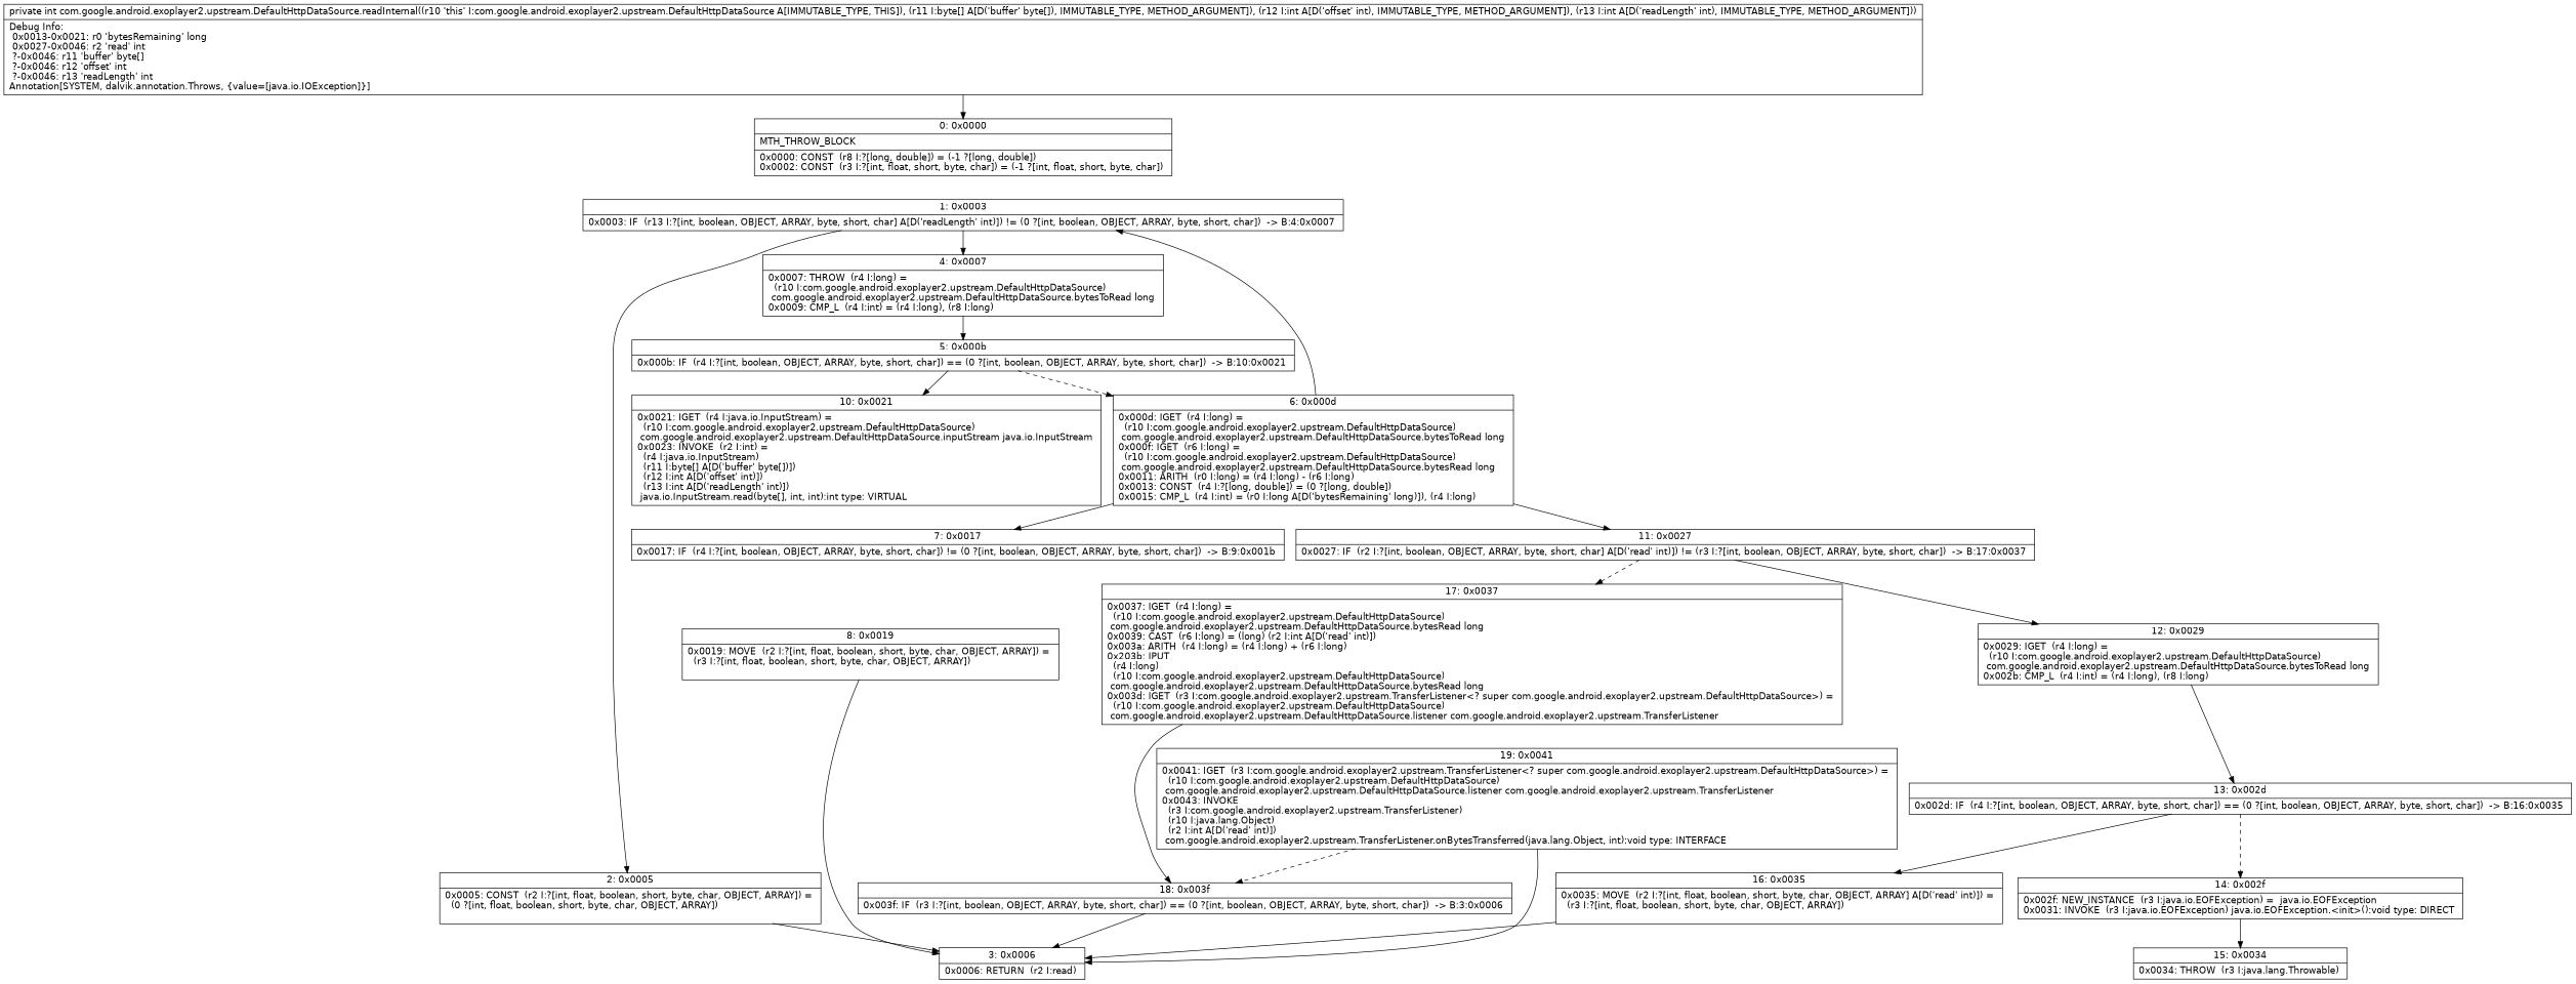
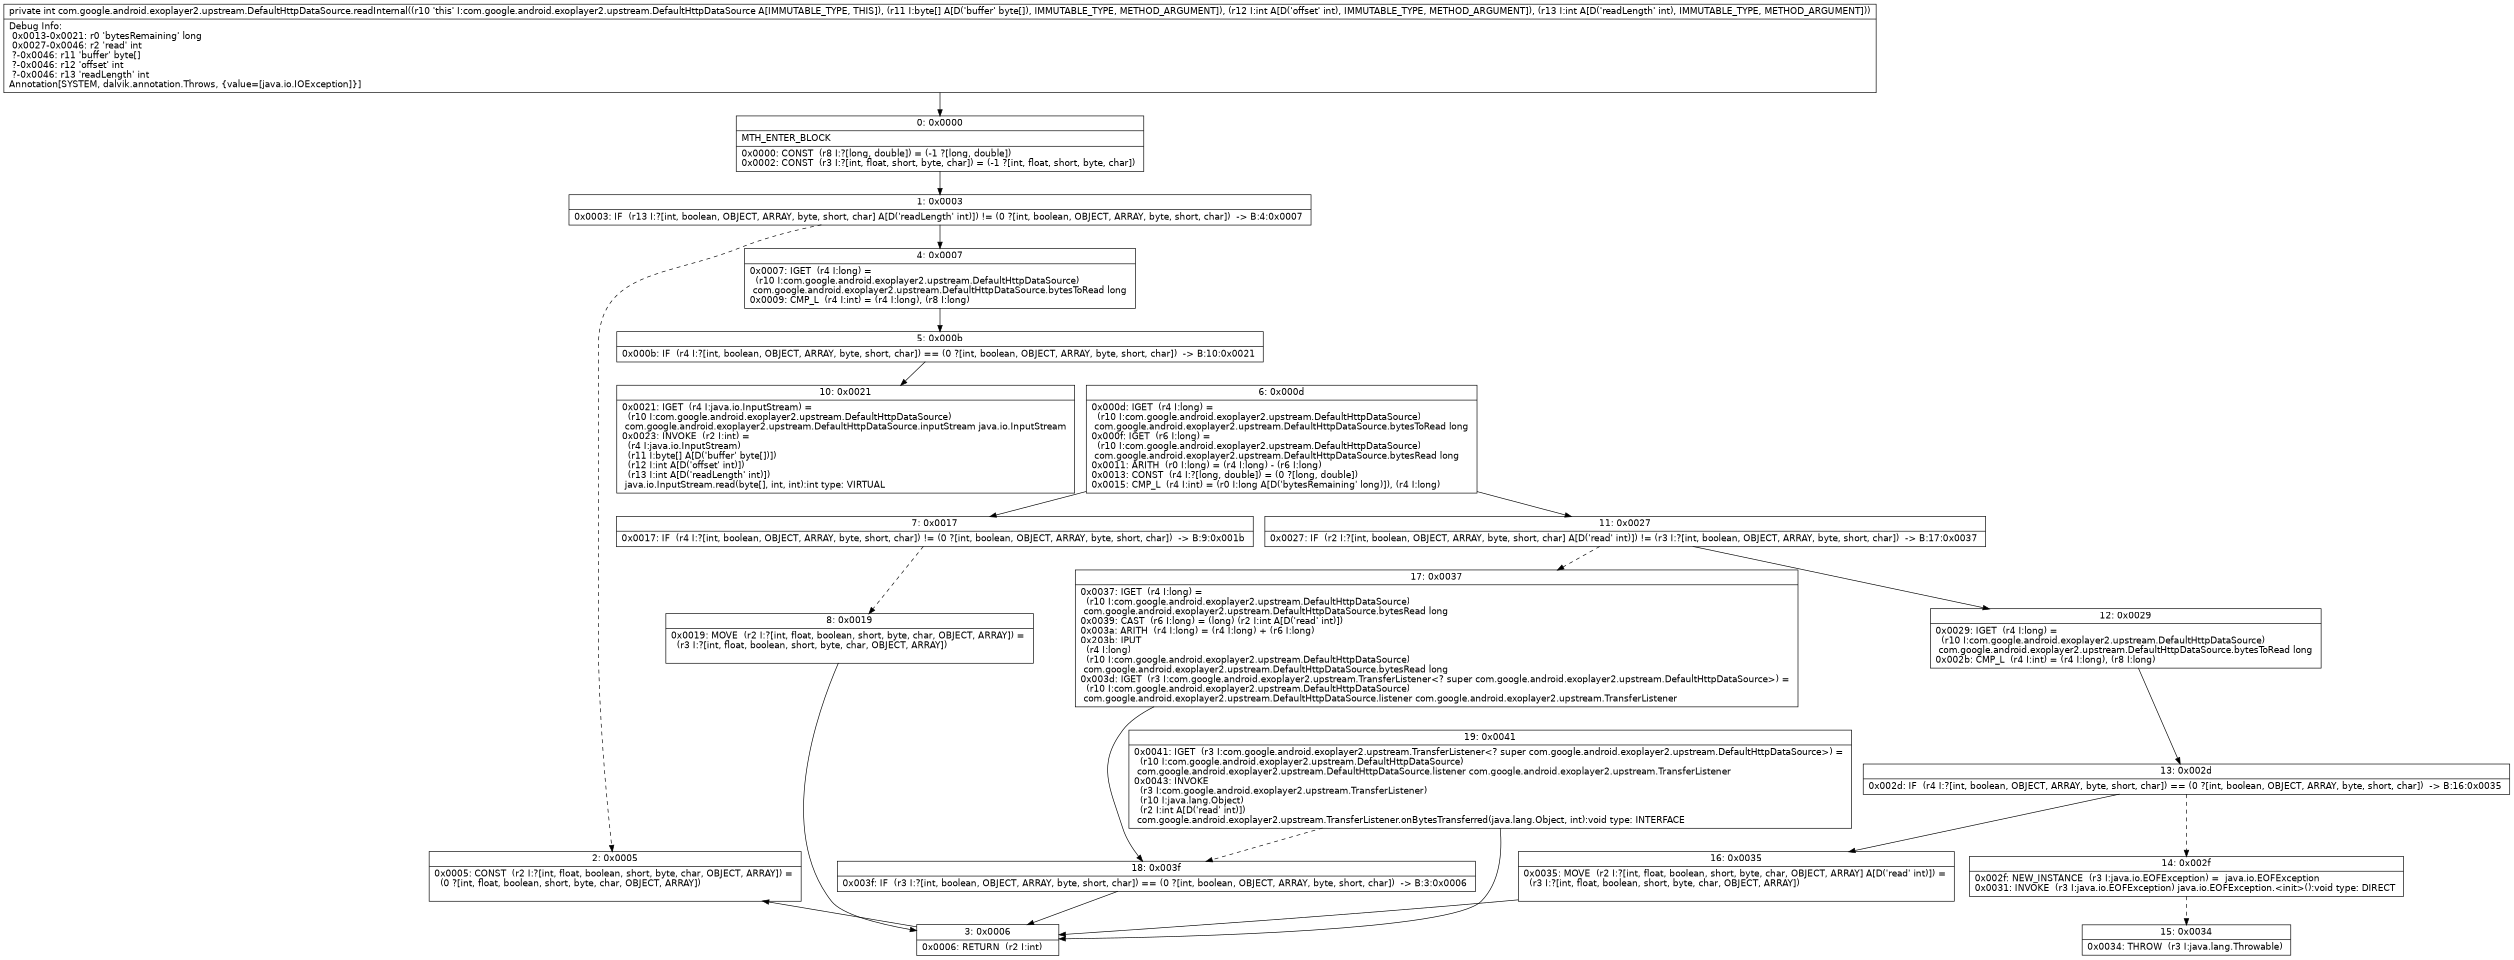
  digraph {
    fontname="DejaVu Sans"
    node [fontname="DejaVu Sans" shape=record]
    edge [fontname="DejaVu Sans"]
-   n1 [label="{0\:\ 0x0000|MTH_THROW_BLOCK\l|0x0000: CONST  (r8 I:?[long, double]) = (\-1 ?[long, double]) \l0x0002: CONST  (r3 I:?[int, float, short, byte, char]) = (\-1 ?[int, float, short, byte, char]) \l}"]
+   n1 [label="{0\:\ 0x0000|MTH_ENTER_BLOCK\l|0x0000: CONST  (r8 I:?[long, double]) = (\-1 ?[long, double]) \l0x0002: CONST  (r3 I:?[int, float, short, byte, char]) = (\-1 ?[int, float, short, byte, char]) \l}"]
    n2 [label="{1\:\ 0x0003|0x0003: IF  (r13 I:?[int, boolean, OBJECT, ARRAY, byte, short, char] A[D('readLength' int)]) != (0 ?[int, boolean, OBJECT, ARRAY, byte, short, char])  \-\> B:4:0x0007 \l}"]
    n3 [label="{2\:\ 0x0005|0x0005: CONST  (r2 I:?[int, float, boolean, short, byte, char, OBJECT, ARRAY]) = \l  (0 ?[int, float, boolean, short, byte, char, OBJECT, ARRAY])\l \l}"]
-   n4 [label="{4\:\ 0x0007|0x0007: THROW  (r4 I:long) = \l  (r10 I:com.google.android.exoplayer2.upstream.DefaultHttpDataSource)\l com.google.android.exoplayer2.upstream.DefaultHttpDataSource.bytesToRead long \l0x0009: CMP_L  (r4 I:int) = (r4 I:long), (r8 I:long) \l}"]
-   n5 [label="{3\:\ 0x0006|0x0006: RETURN  (r2 I:read) \l}"]
+   n4 [label="{4\:\ 0x0007|0x0007: IGET  (r4 I:long) = \l  (r10 I:com.google.android.exoplayer2.upstream.DefaultHttpDataSource)\l com.google.android.exoplayer2.upstream.DefaultHttpDataSource.bytesToRead long \l0x0009: CMP_L  (r4 I:int) = (r4 I:long), (r8 I:long) \l}"]
+   n5 [label="{3\:\ 0x0006|0x0006: RETURN  (r2 I:int) \l}"]
    n6 [label="{5\:\ 0x000b|0x000b: IF  (r4 I:?[int, boolean, OBJECT, ARRAY, byte, short, char]) == (0 ?[int, boolean, OBJECT, ARRAY, byte, short, char])  \-\> B:10:0x0021 \l}"]
    n7 [label="{6\:\ 0x000d|0x000d: IGET  (r4 I:long) = \l  (r10 I:com.google.android.exoplayer2.upstream.DefaultHttpDataSource)\l com.google.android.exoplayer2.upstream.DefaultHttpDataSource.bytesToRead long \l0x000f: IGET  (r6 I:long) = \l  (r10 I:com.google.android.exoplayer2.upstream.DefaultHttpDataSource)\l com.google.android.exoplayer2.upstream.DefaultHttpDataSource.bytesRead long \l0x0011: ARITH  (r0 I:long) = (r4 I:long) \- (r6 I:long) \l0x0013: CONST  (r4 I:?[long, double]) = (0 ?[long, double]) \l0x0015: CMP_L  (r4 I:int) = (r0 I:long A[D('bytesRemaining' long)]), (r4 I:long) \l}"]
    n8 [label="{10\:\ 0x0021|0x0021: IGET  (r4 I:java.io.InputStream) = \l  (r10 I:com.google.android.exoplayer2.upstream.DefaultHttpDataSource)\l com.google.android.exoplayer2.upstream.DefaultHttpDataSource.inputStream java.io.InputStream \l0x0023: INVOKE  (r2 I:int) = \l  (r4 I:java.io.InputStream)\l  (r11 I:byte[] A[D('buffer' byte[])])\l  (r12 I:int A[D('offset' int)])\l  (r13 I:int A[D('readLength' int)])\l java.io.InputStream.read(byte[], int, int):int type: VIRTUAL \l}"]
    n9 [label="{7\:\ 0x0017|0x0017: IF  (r4 I:?[int, boolean, OBJECT, ARRAY, byte, short, char]) != (0 ?[int, boolean, OBJECT, ARRAY, byte, short, char])  \-\> B:9:0x001b \l}"]
    n10 [label="{11\:\ 0x0027|0x0027: IF  (r2 I:?[int, boolean, OBJECT, ARRAY, byte, short, char] A[D('read' int)]) != (r3 I:?[int, boolean, OBJECT, ARRAY, byte, short, char])  \-\> B:17:0x0037 \l}"]
    n11 [label="{8\:\ 0x0019|0x0019: MOVE  (r2 I:?[int, float, boolean, short, byte, char, OBJECT, ARRAY]) = \l  (r3 I:?[int, float, boolean, short, byte, char, OBJECT, ARRAY])\l \l}"]
    n12 [label="{12\:\ 0x0029|0x0029: IGET  (r4 I:long) = \l  (r10 I:com.google.android.exoplayer2.upstream.DefaultHttpDataSource)\l com.google.android.exoplayer2.upstream.DefaultHttpDataSource.bytesToRead long \l0x002b: CMP_L  (r4 I:int) = (r4 I:long), (r8 I:long) \l}"]
    n13 [label="{17\:\ 0x0037|0x0037: IGET  (r4 I:long) = \l  (r10 I:com.google.android.exoplayer2.upstream.DefaultHttpDataSource)\l com.google.android.exoplayer2.upstream.DefaultHttpDataSource.bytesRead long \l0x0039: CAST  (r6 I:long) = (long) (r2 I:int A[D('read' int)]) \l0x003a: ARITH  (r4 I:long) = (r4 I:long) + (r6 I:long) \l0x203b: IPUT  \l  (r4 I:long)\l  (r10 I:com.google.android.exoplayer2.upstream.DefaultHttpDataSource)\l com.google.android.exoplayer2.upstream.DefaultHttpDataSource.bytesRead long \l0x003d: IGET  (r3 I:com.google.android.exoplayer2.upstream.TransferListener\<? super com.google.android.exoplayer2.upstream.DefaultHttpDataSource\>) = \l  (r10 I:com.google.android.exoplayer2.upstream.DefaultHttpDataSource)\l com.google.android.exoplayer2.upstream.DefaultHttpDataSource.listener com.google.android.exoplayer2.upstream.TransferListener \l}"]
    n14 [label="{13\:\ 0x002d|0x002d: IF  (r4 I:?[int, boolean, OBJECT, ARRAY, byte, short, char]) == (0 ?[int, boolean, OBJECT, ARRAY, byte, short, char])  \-\> B:16:0x0035 \l}"]
    n15 [label="{18\:\ 0x003f|0x003f: IF  (r3 I:?[int, boolean, OBJECT, ARRAY, byte, short, char]) == (0 ?[int, boolean, OBJECT, ARRAY, byte, short, char])  \-\> B:3:0x0006 \l}"]
    n16 [label="{14\:\ 0x002f|0x002f: NEW_INSTANCE  (r3 I:java.io.EOFException) =  java.io.EOFException \l0x0031: INVOKE  (r3 I:java.io.EOFException) java.io.EOFException.\<init\>():void type: DIRECT \l}"]
    n17 [label="{16\:\ 0x0035|0x0035: MOVE  (r2 I:?[int, float, boolean, short, byte, char, OBJECT, ARRAY] A[D('read' int)]) = \l  (r3 I:?[int, float, boolean, short, byte, char, OBJECT, ARRAY])\l \l}"]
    n18 [label="{15\:\ 0x0034|0x0034: THROW  (r3 I:java.lang.Throwable) \l}"]
    n19 [label="{19\:\ 0x0041|0x0041: IGET  (r3 I:com.google.android.exoplayer2.upstream.TransferListener\<? super com.google.android.exoplayer2.upstream.DefaultHttpDataSource\>) = \l  (r10 I:com.google.android.exoplayer2.upstream.DefaultHttpDataSource)\l com.google.android.exoplayer2.upstream.DefaultHttpDataSource.listener com.google.android.exoplayer2.upstream.TransferListener \l0x0043: INVOKE  \l  (r3 I:com.google.android.exoplayer2.upstream.TransferListener)\l  (r10 I:java.lang.Object)\l  (r2 I:int A[D('read' int)])\l com.google.android.exoplayer2.upstream.TransferListener.onBytesTransferred(java.lang.Object, int):void type: INTERFACE \l}"]
    n20 [label="{private int com.google.android.exoplayer2.upstream.DefaultHttpDataSource.readInternal((r10 'this' I:com.google.android.exoplayer2.upstream.DefaultHttpDataSource A[IMMUTABLE_TYPE, THIS]), (r11 I:byte[] A[D('buffer' byte[]), IMMUTABLE_TYPE, METHOD_ARGUMENT]), (r12 I:int A[D('offset' int), IMMUTABLE_TYPE, METHOD_ARGUMENT]), (r13 I:int A[D('readLength' int), IMMUTABLE_TYPE, METHOD_ARGUMENT]))  | Debug Info:\l  0x0013\-0x0021: r0 'bytesRemaining' long\l  0x0027\-0x0046: r2 'read' int\l  ?\-0x0046: r11 'buffer' byte[]\l  ?\-0x0046: r12 'offset' int\l  ?\-0x0046: r13 'readLength' int\lAnnotation[SYSTEM, dalvik.annotation.Throws, \{value=[java.io.IOException]\}]\l}"]
-   n7 -> n2
-   n2 -> n3 [style=solid]
+   n1 -> n2
+   n2 -> n3 [style=dashed]
    n2 -> n4
-   n3 -> n5
+   n5 -> n3
    n4 -> n6
-   n6 -> n7 [style=dashed]
    n6 -> n8
    n7 -> n9
    n7 -> n10
+   n9 -> n11 [style=dashed]
    n10 -> n12 [style=solid]
    n10 -> n13 [style=dashed]
    n11 -> n5
    n12 -> n14
    n13 -> n15
    n14 -> n16 [style=dashed]
    n14 -> n17
    n15 -> n5
-   n16 -> n18
+   n16 -> n18 [style=dashed]
    n17 -> n5
    n19 -> n5
    n19 -> n15 [style=dashed]
    n20 -> n1
  }
